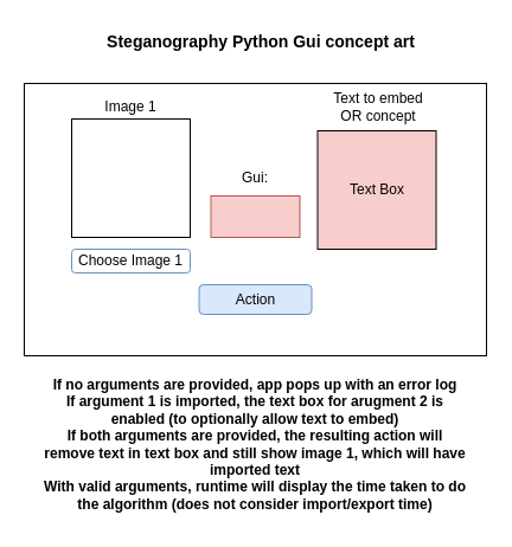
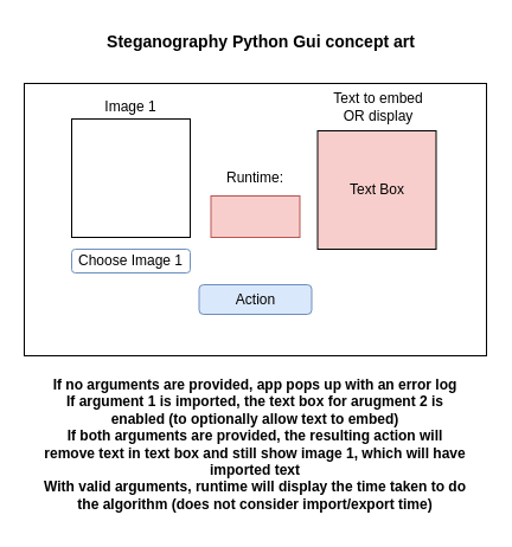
  <mxCell id="0" />
  <mxCell id="1" parent="0" />
  <mxCell id="2" value="" style="rounded=0;whiteSpace=wrap;html=1;" vertex="1" parent="1"><mxGeometry x="20" y="70" width="390" height="230" as="geometry" /></mxCell>
  <mxCell id="3" value="Action" style="rounded=1;whiteSpace=wrap;html=1;fillColor=#dae8fc;strokeColor=#6c8ebf;" vertex="1" parent="1"><mxGeometry x="167.5" y="240" width="95" height="25" as="geometry" /></mxCell>
  <mxCell id="4" value="" style="rounded=0;whiteSpace=wrap;html=1;" vertex="1" parent="1"><mxGeometry x="60" y="100" width="100" height="100" as="geometry" /></mxCell>
  <mxCell id="5" value="Choose Image 1" style="rounded=1;whiteSpace=wrap;html=1;fillColor=#ffffff;strokeColor=#6c8ebf;" vertex="1" parent="1"><mxGeometry x="60" y="210" width="100" height="20" as="geometry" /></mxCell>
  <mxCell id="6" value="Image 1" style="text;html=1;align=center;verticalAlign=middle;whiteSpace=wrap;rounded=0;" vertex="1" parent="1"><mxGeometry x="80" y="75" width="60" height="30" as="geometry" /></mxCell>
- <mxCell id="7" value="Text to embed OR concept" style="text;html=1;align=center;verticalAlign=middle;whiteSpace=wrap;rounded=0;" vertex="1" parent="1"><mxGeometry x="270" y="75" width="97.5" height="30" as="geometry" /></mxCell>
+ <mxCell id="7" value="Text to embed OR display" style="text;html=1;align=center;verticalAlign=middle;whiteSpace=wrap;rounded=0;" vertex="1" parent="1"><mxGeometry x="270" y="75" width="97.5" height="30" as="geometry" /></mxCell>
  <mxCell id="8" value="" style="shape=image;html=1;verticalAlign=top;verticalLabelPosition=bottom;labelBackgroundColor=#ffffff;imageAspect=0;aspect=fixed;image=https://cdn1.iconfinder.com/data/icons/iconoir-vol-3/24/question-mark-circle-128.png" vertex="1" parent="1"><mxGeometry x="362.5" y="250" width="30" height="30" as="geometry" /></mxCell>
  <mxCell id="9" value="If no arguments are provided, app pops up with an error log&lt;br&gt;If argument 1 is imported, the text box for arugment 2 is enabled (to optionally allow text to embed)&lt;br&gt;If both arguments are provided, the resulting action will remove text in text box and still show image 1, which will have imported text&lt;br&gt;With valid arguments, runtime will display the time taken to do the algorithm (does not consider import/export time)" style="text;html=1;align=center;verticalAlign=middle;whiteSpace=wrap;rounded=0;fontStyle=1" vertex="1" parent="1"><mxGeometry x="35" y="310" width="360" height="130" as="geometry" /></mxCell>
  <mxCell id="10" value="Text Box" style="rounded=0;whiteSpace=wrap;html=1;fillColor=#f8cecc;" vertex="1" parent="1"><mxGeometry x="267.5" y="110" width="100" height="100" as="geometry" /></mxCell>
- <mxCell id="11" value="Gui:" style="text;html=1;align=center;verticalAlign=middle;whiteSpace=wrap;rounded=0;" vertex="1" parent="1"><mxGeometry x="185" y="135" width="60" height="30" as="geometry" /></mxCell>
+ <mxCell id="11" value="Runtime:" style="text;html=1;align=center;verticalAlign=middle;whiteSpace=wrap;rounded=0;" vertex="1" parent="1"><mxGeometry x="185" y="135" width="60" height="30" as="geometry" /></mxCell>
  <mxCell id="12" value="" style="rounded=0;whiteSpace=wrap;html=1;fillColor=#f8cecc;strokeColor=#b85450;" vertex="1" parent="1"><mxGeometry x="177.5" y="165" width="75" height="35" as="geometry" /></mxCell>
  <mxCell id="13" value="Steganography Python Gui concept art" style="text;html=1;align=center;verticalAlign=middle;whiteSpace=wrap;rounded=0;fontStyle=1;fontSize=14;" vertex="1" parent="1"><mxGeometry x="76.5" y="20" width="286" height="30" as="geometry" /></mxCell>
